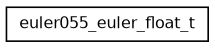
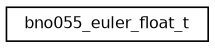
  digraph {
    rankdir=LR
-   n1 [color=black fillcolor=white fontname=Helvetica fontsize=10 height=0.2 label=euler055_euler_float_t shape=record style=filled width=0.4]
+   n1 [color=black fillcolor=white fontname=Helvetica fontsize=10 height=0.2 label=bno055_euler_float_t shape=record style=filled width=0.4]
  }
